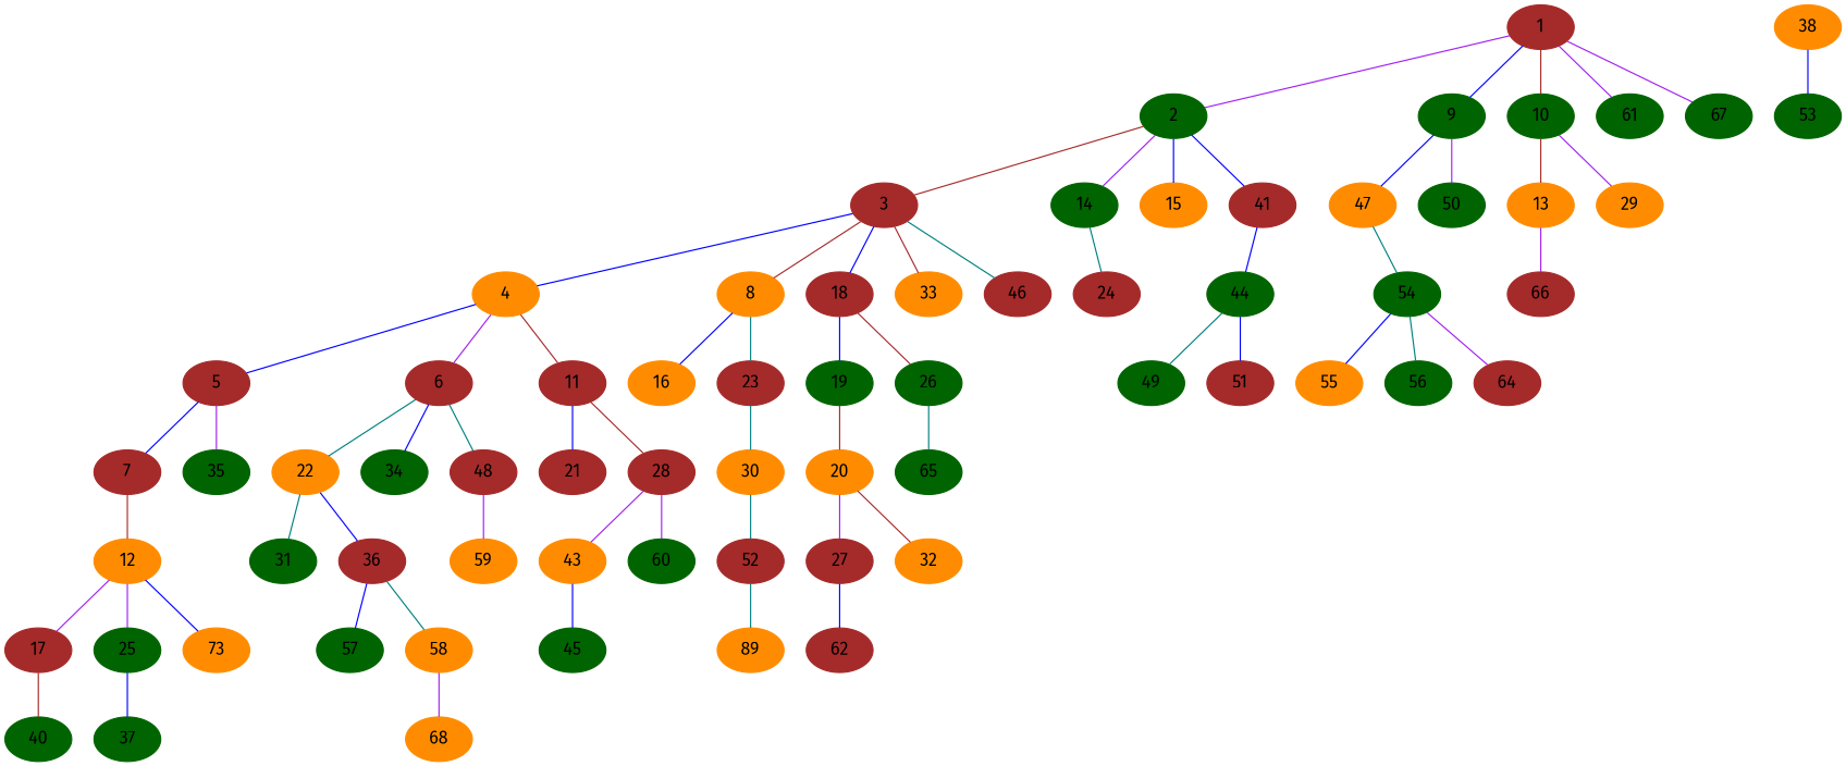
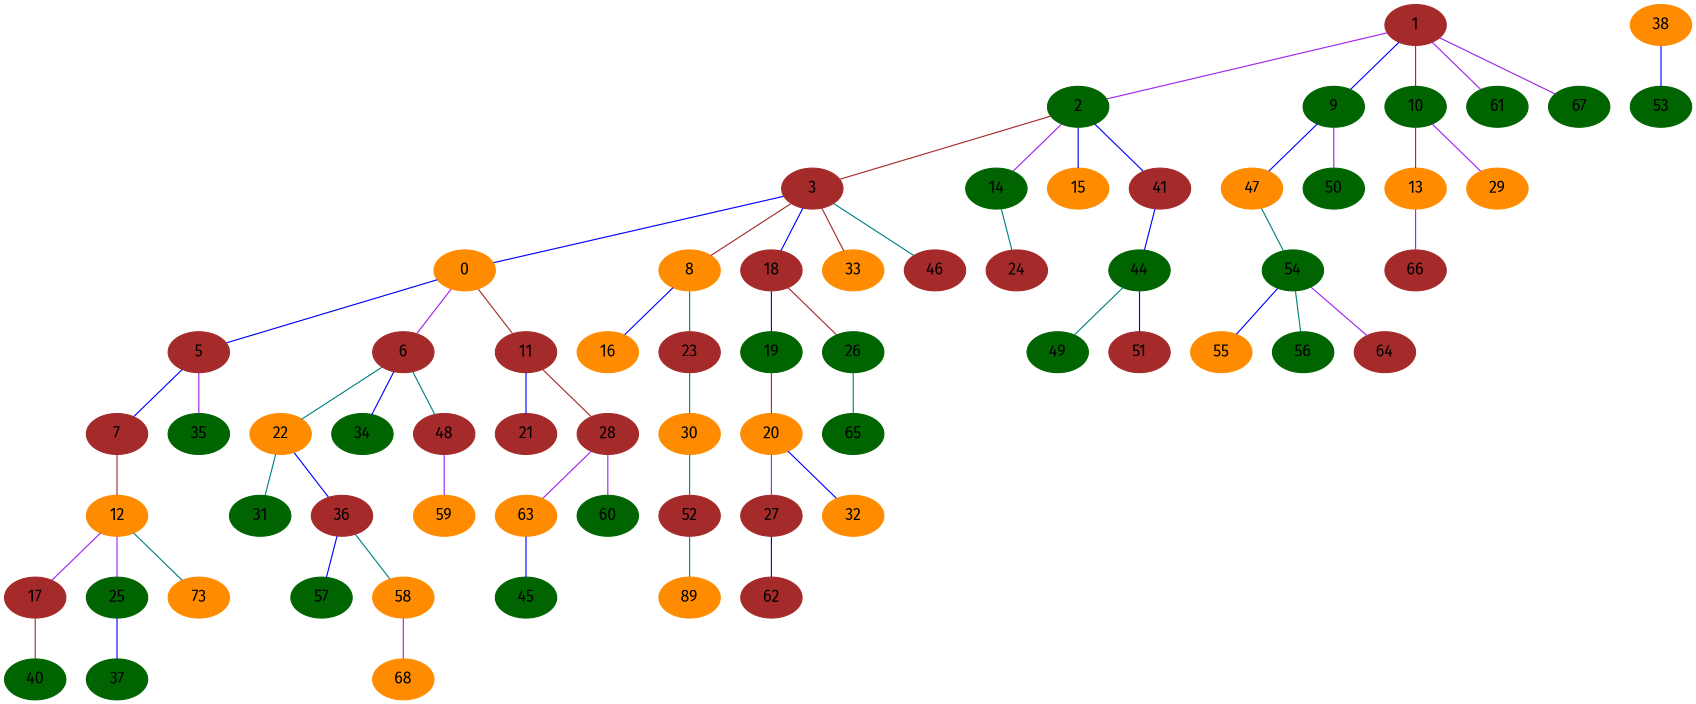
  graph {
    fontname="Fira Sans"
    node [color=darkgreen fontname="Fira Sans" style=filled]
    edge [color=blue fontname="Fira Sans" weight=1.0]
    1 [color=brown]
    2
    9
    10
    61
    67
    3 [color=brown]
    14
    15 [color=darkorange]
    41 [color=brown]
    47 [color=darkorange]
    50
    13 [color=darkorange]
    29 [color=darkorange]
-   4 [color=darkorange]
+   4 [color=darkorange label=0]
    8 [color=darkorange]
    18 [color=brown]
    33 [color=darkorange]
    46 [color=brown]
    24 [color=brown]
    44
    5 [color=brown]
    6 [color=brown]
    11 [color=brown]
    16 [color=darkorange]
    23 [color=brown]
    19
    26
    7 [color=brown]
    35
    22 [color=darkorange]
    34
    48 [color=brown]
    21 [color=brown]
    28 [color=brown]
    12 [color=darkorange]
    31
    36 [color=brown]
    59 [color=darkorange]
    17 [color=brown]
    25
    n42 [color=darkorange label=73]
    30 [color=darkorange]
    54
    66 [color=brown]
-   43 [color=darkorange]
+   43 [color=darkorange label=63]
    60
    40
    37
    38 [color=darkorange]
    53
    20 [color=darkorange]
    65
    27 [color=brown]
    32 [color=darkorange]
    62 [color=brown]
    57
    58 [color=darkorange]
    52 [color=brown]
    45
    n61 [color=darkorange label=89]
    68 [color=darkorange]
    49
    51 [color=brown]
    55 [color=darkorange]
    56
    64 [color=brown]
    1 -- 2 [color=purple]
    1 -- 9
    1 -- 10 [color=brown]
    1 -- 61 [color=purple]
    1 -- 67 [color=purple]
    2 -- 3 [color=brown]
    2 -- 14 [color=purple]
    2 -- 15
    2 -- 41
    9 -- 47
    9 -- 50 [color=purple]
    10 -- 13 [color=brown]
    10 -- 29 [color=purple]
    3 -- 4
    3 -- 8 [color=brown]
    3 -- 18
    3 -- 33 [color=brown]
    3 -- 46 [color=teal]
    14 -- 24 [color=teal]
    41 -- 44
    47 -- 54 [color=teal]
    13 -- 66 [color=purple]
    4 -- 5
    4 -- 6 [color=purple]
    4 -- 11 [color=brown]
    8 -- 16
    8 -- 23 [color=teal]
    18 -- 19
    18 -- 26 [color=brown]
    44 -- 49 [color=teal]
    44 -- 51
    5 -- 7
    5 -- 35 [color=purple]
    6 -- 22 [color=teal]
    6 -- 34
    6 -- 48 [color=teal]
    11 -- 21
    11 -- 28 [color=brown]
    23 -- 30 [color=teal]
    19 -- 20 [color=brown]
    26 -- 65 [color=teal]
    7 -- 12 [color=brown]
    22 -- 31 [color=teal]
    22 -- 36
    48 -- 59 [color=purple]
    28 -- 43 [color=purple]
    28 -- 60 [color=purple]
    12 -- 17 [color=purple]
    12 -- 25 [color=purple]
-   12 -- n42
+   12 -- n42 [color=teal]
    36 -- 57
    36 -- 58 [color=teal]
    17 -- 40 [color=brown]
    25 -- 37
    30 -- 52 [color=teal]
    54 -- 55
    54 -- 56 [color=teal]
    54 -- 64 [color=purple]
    43 -- 45
    38 -- 53
    20 -- 27 [color=purple]
-   20 -- 32 [color=brown]
+   20 -- 32
    27 -- 62
    58 -- 68 [color=purple]
    52 -- n61 [color=teal]
  }
